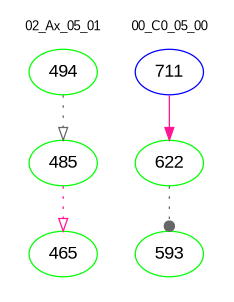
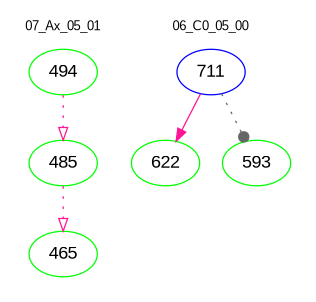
  digraph {
    fontname="Liberation Sans"
    node [color=green fontname="Liberation Sans"]
    edge [arrowhead=onormal color=gray40 fontname="Liberation Sans" style=dotted]
    n1 [label=494]
    n2 [label=485]
    n3 [label=465]
    n4 [label=622]
    n5 [color=blue label=711]
    n6 [label=593]
    subgraph cluster_1 {
      color=white
      fontsize=10
-     label="02_Ax_05_01"
+     label="07_Ax_05_01"
      n1
      n2
      n3
    }
    subgraph cluster_2 {
      color=white
      fontsize=10
-     label="00_C0_05_00"
+     label="06_C0_05_00"
      n4
      n5
      n6
    }
-   n1 -> n2
+   n1 -> n2 [color=deeppink]
    n2 -> n3 [color=deeppink]
    n5 -> n4 [arrowhead=normal color=deeppink style=solid]
-   n4 -> n6 [arrowhead=dot]
+   n5 -> n6 [arrowhead=dot]
  }
